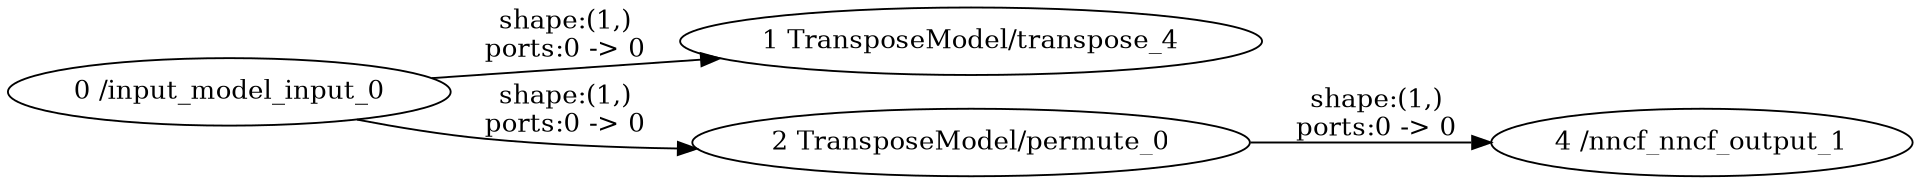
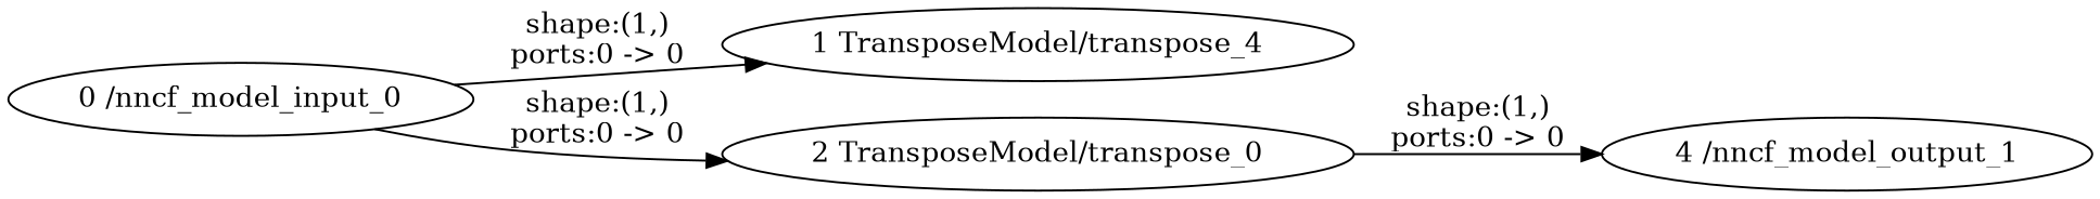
  strict digraph {
    rankdir=LR
    edge [style=solid]
-   "0 /nncf_model_input_0" [type=nncf_model_input label="0 /input_model_input_0"]
+   "0 /nncf_model_input_0" [type=nncf_model_input]
    n2 [label="1 TransposeModel/transpose_4" type=transpose]
-   "2 TransposeModel/permute_0" [type=permute]
-   "4 /nncf_model_output_1" [type=nncf_model_output label="4 /nncf_nncf_output_1"]
+   "2 TransposeModel/permute_0" [type=permute label="2 TransposeModel/transpose_0"]
+   "4 /nncf_model_output_1" [type=nncf_model_output]
    "0 /nncf_model_input_0" -> n2 [label="shape:(1,)\nports:0 -> 0"]
    "0 /nncf_model_input_0" -> "2 TransposeModel/permute_0" [label="shape:(1,)\nports:0 -> 0"]
    "2 TransposeModel/permute_0" -> "4 /nncf_model_output_1" [label="shape:(1,)\nports:0 -> 0"]
  }
